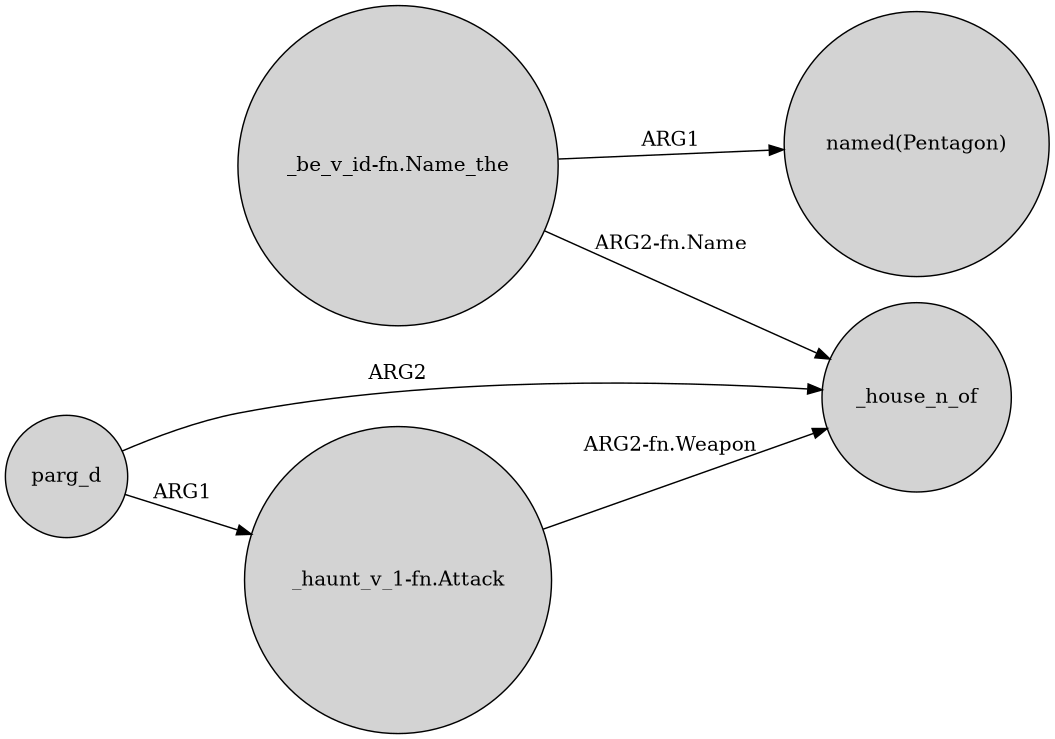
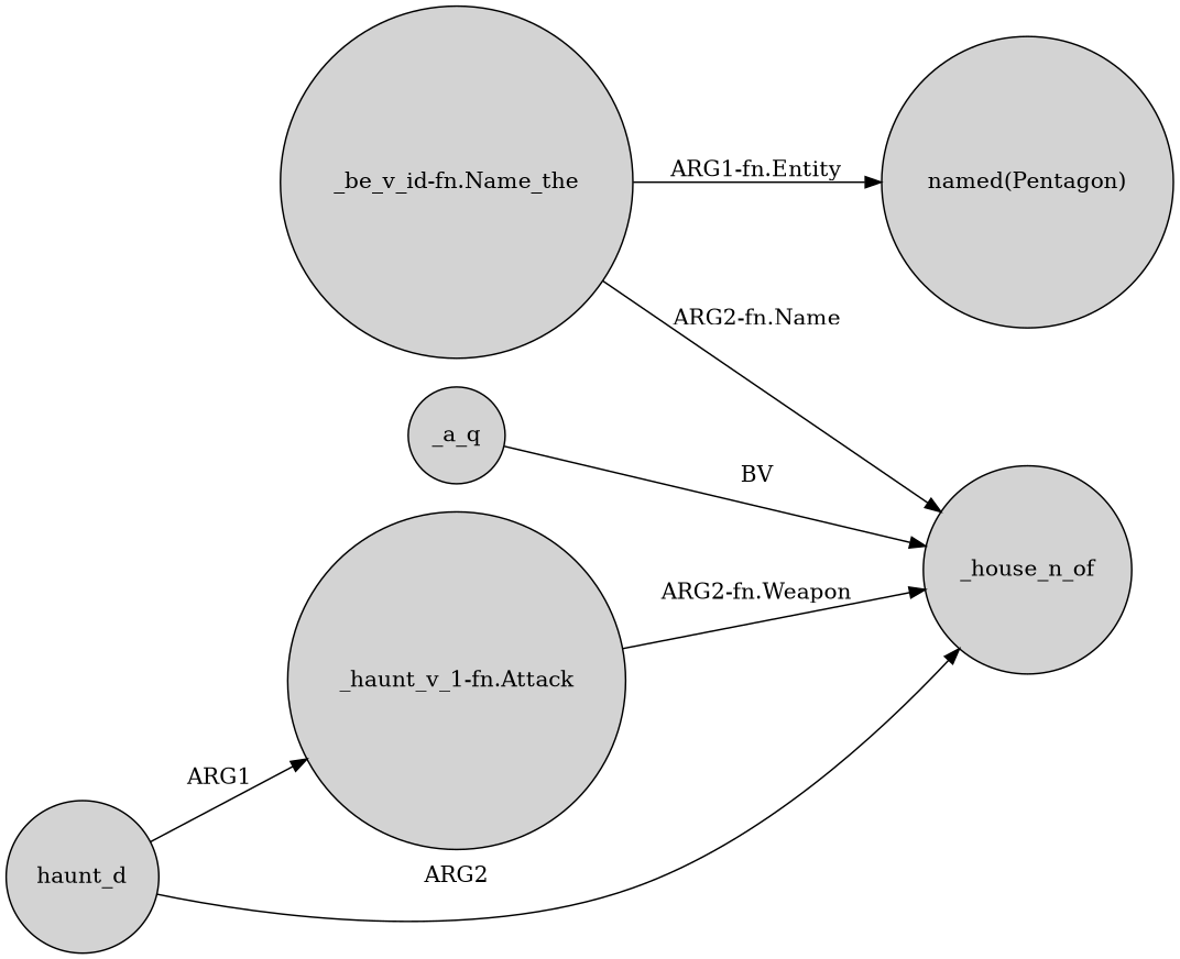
  digraph {
    rankdir=LR
    node [shape=circle style=filled]
+   _a_q
    _house_n_of
    n3 [label="_be_v_id-fn.Name_the"]
    "named(Pentagon)"
-   parg_d
+   parg_d [label=haunt_d]
    "_haunt_v_1-fn.Attack"
+   _a_q -> _house_n_of [label=BV]
    n3 -> _house_n_of [label="ARG2-fn.Name"]
-   n3 -> "named(Pentagon)" [label=ARG1]
+   n3 -> "named(Pentagon)" [label="ARG1-fn.Entity"]
    parg_d -> _house_n_of [label=ARG2]
    parg_d -> "_haunt_v_1-fn.Attack" [label=ARG1]
    "_haunt_v_1-fn.Attack" -> _house_n_of [label="ARG2-fn.Weapon"]
  }
